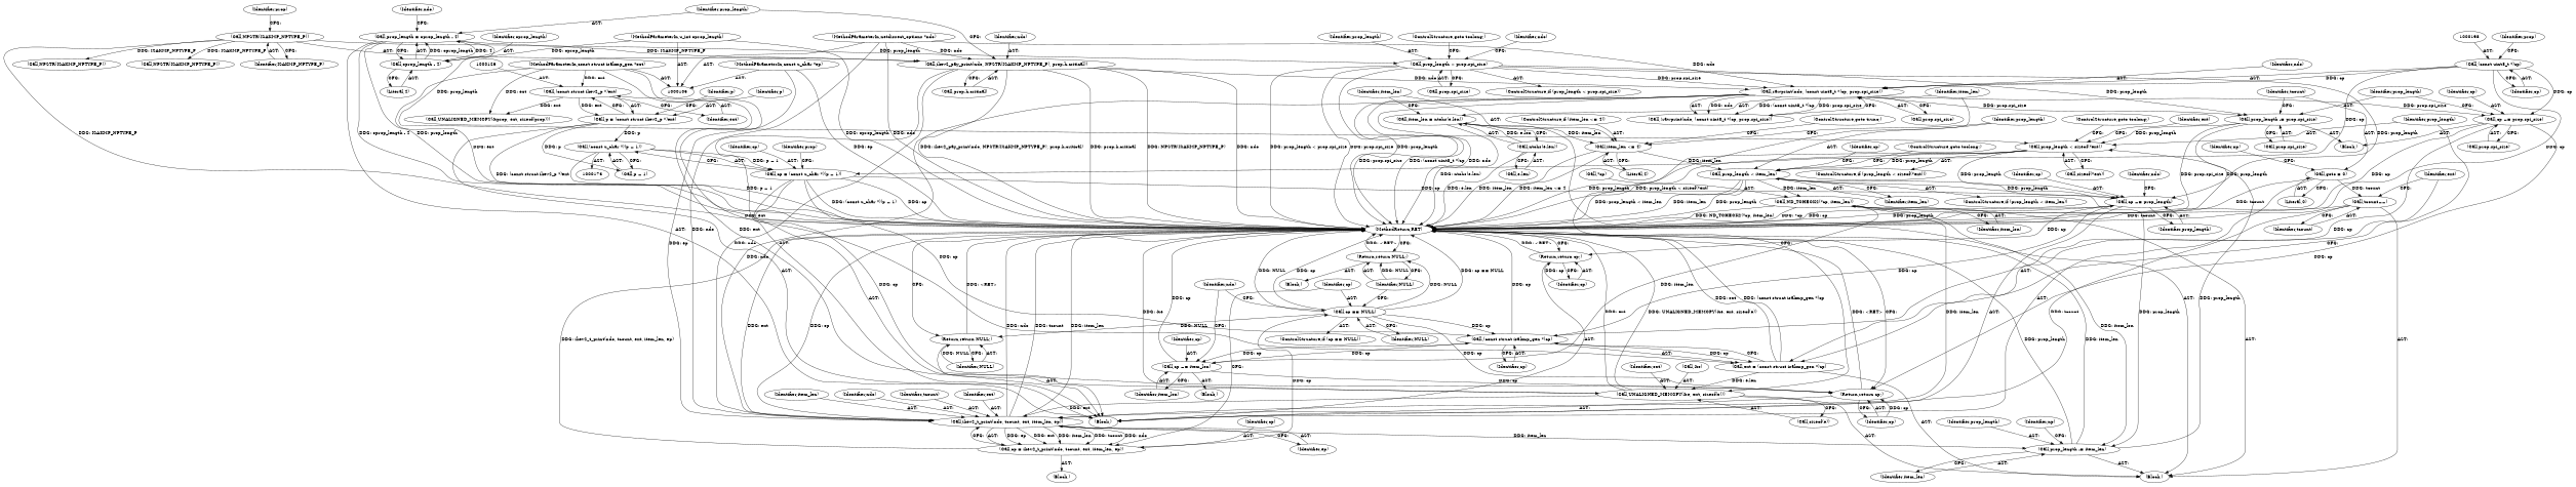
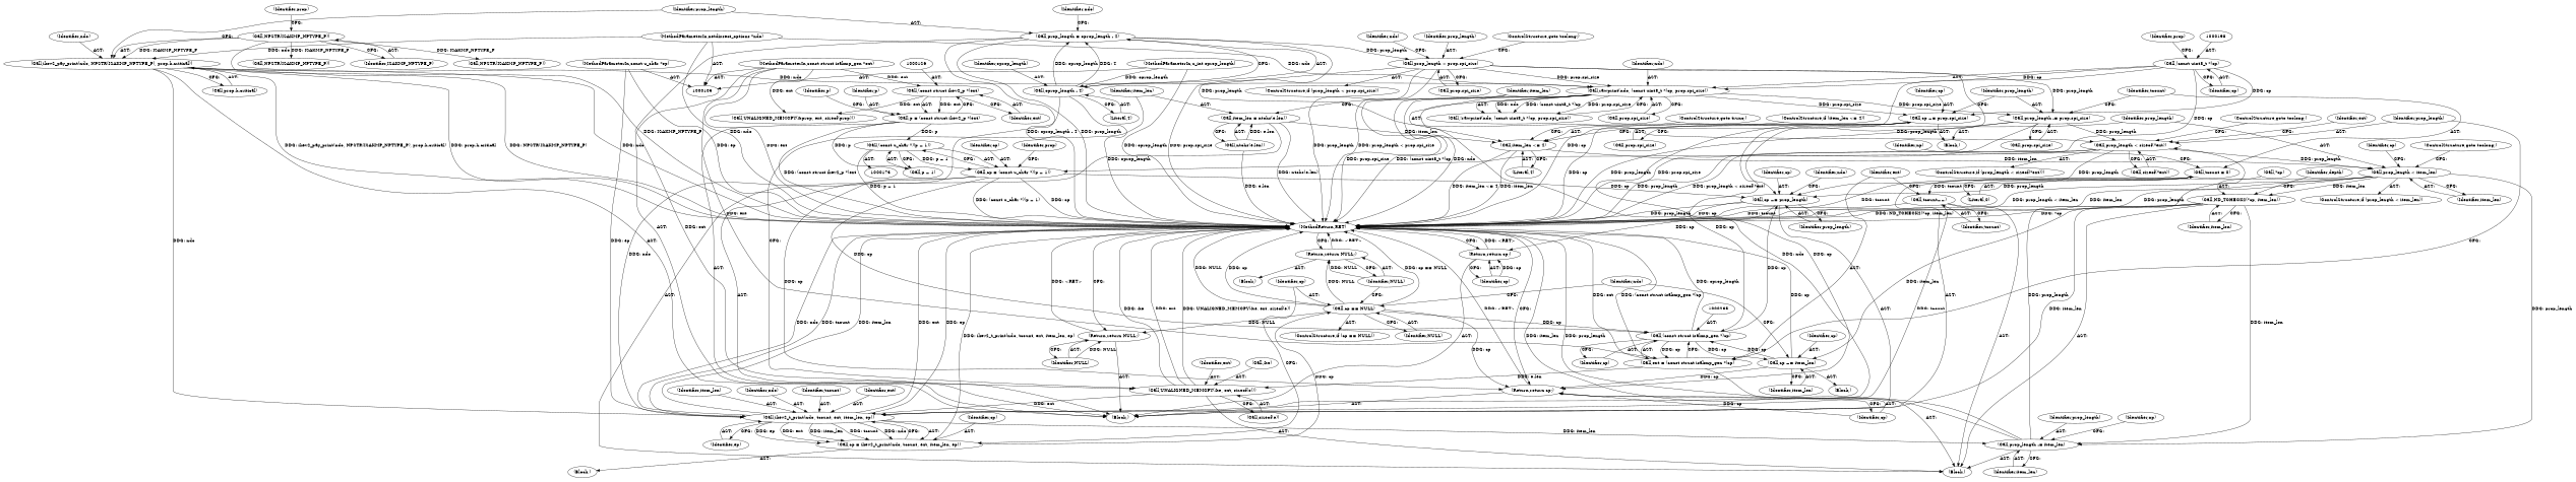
  digraph {
    n1 [label="(Call,prop_length < sizeof(*ext))"]
    n2 [label="(Call,prop_length < item_len)"]
    n3 [label="(Call,cp += prop_length)"]
    n4 [label="(MethodReturn,RET)"]
    n5 [label="(Call,sizeof(*ext))"]
    n6 [label="(ControlStructure,if (prop_length < sizeof(*ext)))"]
    n7 [label="(Call,prop_length -= item_len)"]
    n8 [label="(Call,ND_TCHECK2(*cp, item_len))"]
    n9 [label="(ControlStructure,if (prop_length < item_len))"]
    n10 [label="(Identifier,item_len)"]
    n11 [label="(Block,)"]
    n12 [label="(Return,return cp;)"]
    n13 [label="(Identifier,prop_length)"]
    n14 [label="(Return,return cp;)"]
    n15 [label="(Return,return NULL;)"]
    n16 [label="(Return,return NULL;)"]
    n17 [label="(Call,prop_length -= prop.spi_size)"]
    n18 [label="(Block,)"]
    n19 [label="(Call,prop.spi_size)"]
    n20 [label="(Call,rawprint(ndo, (const uint8_t *)cp, prop.spi_size))"]
    n21 [label="(Call,ikev2_t_print(ndo, tcount, ext, item_len, ep))"]
    n22 [label="(Call,cp += prop.spi_size)"]
    n23 [label="(Call,prop.spi_size)"]
    n24 [label="(Call,!rawprint(ndo, (const uint8_t *)cp, prop.spi_size))"]
    n25 [label="(Call,cp = ikev2_t_print(ndo, tcount, ext, item_len, ep))"]
    n26 [label="(Identifier,ep)"]
    n27 [label="(Call,(const struct isakmp_gen *)cp)"]
    n28 [label="(Call,prop.spi_size)"]
    n29 [label="(Call,ikev2_pay_print(ndo, NPSTR(ISAKMP_NPTYPE_P), prop.h.critical))"]
    n30 [label="(Call,prop.h.critical)"]
    n31 [label="(MethodParameterIn,netdissect_options *ndo)"]
    1000105
    n33 [label="(Call,NPSTR(ISAKMP_NPTYPE_P))"]
    n34 [label="(Identifier,ISAKMP_NPTYPE_P)"]
    n35 [label="(Call,NPSTR(ISAKMP_NPTYPE_P))"]
    n36 [label="(Call,NPSTR(ISAKMP_NPTYPE_P))"]
    n37 [label="(Call,(const uint8_t *)cp)"]
    n38 [label="(Identifier,cp)"]
    n39 [label="(Call,cp = (const u_char *)(p + 1))"]
    n40 [label="(Call,(const u_char *)(p + 1))"]
    n41 [label="(Call,p + 1)"]
    1000173
    n43 [label="(Call,ext = (const struct isakmp_gen *)cp)"]
    n44 [label="(Call,cp += item_len)"]
    n45 [label="(Identifier,cp)"]
    n46 [label="(Identifier,cp)"]
    n47 [label="(Call,p = (const struct ikev2_p *)ext)"]
    n48 [label="(Call,(const struct ikev2_p *)ext)"]
    n49 [label="(Identifier,ext)"]
    n50 [label="(Call,UNALIGNED_MEMCPY(&prop, ext, sizeof(prop)))"]
    n51 [label="(MethodParameterIn,const struct isakmp_gen *ext)"]
    n52 [label="(Call,UNALIGNED_MEMCPY(&e, ext, sizeof(e)))"]
    n53 [label="(Block,)"]
    n54 [label="(Call,sizeof(e))"]
    n55 [label="(Call,prop_length < prop.spi_size)"]
    n56 [label="(Call,prop.spi_size)"]
    n57 [label="(ControlStructure,if (prop_length < prop.spi_size))"]
    n58 [label="(Call,prop_length = oprop_length - 4)"]
    n59 [label="(Call,oprop_length - 4)"]
    n60 [label="(Literal,4)"]
    n61 [label="(MethodParameterIn,u_int oprop_length)"]
    n62 [label="(Identifier,item_len)"]
    n63 [label="(Call,tcount++)"]
    n64 [label="(Identifier,tcount)"]
    n65 [label="(Call,cp == NULL)"]
    n66 [label="(Block,)"]
-   n67 [label="(Call,goto = 0)"]
+   n67 [label="(Call,tcount = 0)"]
    n68 [label="(Literal,0)"]
    n69 [label="(Identifier,item_len)"]
    n70 [label="(Block,)"]
    n71 [label="(Identifier,item_len)"]
    n72 [label="(Call,item_len <= 4)"]
    n73 [label="(Literal,4)"]
    n74 [label="(ControlStructure,if (item_len <= 4))"]
    n75 [label="(Call,item_len = ntohs(e.len))"]
    n76 [label="(Call,ntohs(e.len))"]
-   n77 [label="(Call,e.len)"]
    n78 [label="(ControlStructure,if (cp == NULL))"]
    n79 [label="(Identifier,NULL)"]
    n80 [label="(Block,)"]
    n81 [label="(Identifier,NULL)"]
    n82 [label="(Identifier,NULL)"]
    n83 [label="(MethodParameterIn,const u_char *ep)"]
    n84 [label="(Identifier,cp)"]
    n85 [label="(Identifier,cp)"]
    n86 [label="(Identifier,ndo)"]
    n87 [label="(ControlStructure,goto toolong;)"]
    n88 [label="(Call,*cp)"]
    n89 [label="(Identifier,prop_length)"]
    n90 [label="(Identifier,tcount)"]
    n91 [label="(Identifier,cp)"]
    n92 [label="(Identifier,item_len)"]
    n93 [label="(Identifier,np)"]
    n94 [label="(Identifier,cp)"]
    n95 [label="(Identifier,cp)"]
+   n96 [label="(Identifier,depth)"]
    n97 [label="(Identifier,p)"]
    n98 [label="(Identifier,ext)"]
    n99 [label="(Identifier,prop)"]
    n100 [label="(Identifier,ext)"]
    n101 [label="(Identifier,item_len)"]
    n102 [label="(Identifier,oprop_length)"]
    n103 [label="(Identifier,prop_length)"]
    n104 [label="(Identifier,ndo)"]
    n105 [label="(Identifier,prop_length)"]
    n106 [label="(Identifier,prop_length)"]
    n107 [label="(Identifier,np)"]
    n108 [label="(Identifier,ndo)"]
    n109 [label="(Identifier,prop_length)"]
    n110 [label="(ControlStructure,goto trunc;)"]
    n111 [label="(Identifier,ndo)"]
    n112 [label="(Identifier,cp)"]
    n113 [label="(Identifier,ndo)"]
    n114 [label="(Identifier,prop_length)"]
    n115 [label="(Identifier,tcount)"]
    n116 [label="(Identifier,ext)"]
    n117 [label="(Identifier,cp)"]
    n118 [label="(Identifier,cp)"]
    n119 [label="(Identifier,p)"]
    n120 [label="(Identifier,prop)"]
    n121 [label="(Identifier,prop)"]
    n122 [label="(Identifier,ndo)"]
    n123 [label="(Identifier,item_len)"]
    n124 [label="(Identifier,ext)"]
    n125 [label="(Identifier,ndo)"]
    n126 [label="(ControlStructure,goto toolong;)"]
    n127 [label="(Call,&e)"]
    n128 [label="(ControlStructure,goto toolong;)"]
    1000198
    1000126
+   1000235
    n1 -> n2 [label="DDG: prop_length"]
    n1 -> n3 [label="DDG: prop_length"]
    n1 -> n4 [label="DDG: prop_length"]
    n1 -> n4 [label="DDG: prop_length < sizeof(*ext)"]
    n1 -> n5 [label="CFG: "]
    n1 -> n6 [label="AST: "]
    n2 -> n3 [label="DDG: prop_length"]
    n2 -> n4 [label="DDG: prop_length < item_len"]
    n2 -> n4 [label="DDG: item_len"]
    n2 -> n4 [label="DDG: prop_length"]
    n2 -> n7 [label="DDG: prop_length"]
    n2 -> n8 [label="DDG: item_len"]
    n2 -> n9 [label="AST: "]
    n2 -> n10 [label="CFG: "]
    n3 -> n4 [label="DDG: prop_length"]
    n3 -> n4 [label="DDG: cp"]
    n3 -> n11 [label="AST: "]
    n3 -> n12 [label="DDG: cp"]
    n3 -> n13 [label="CFG: "]
    n4 -> n12 [label="CFG: "]
    n4 -> n14 [label="CFG: "]
    n4 -> n15 [label="CFG: "]
    n4 -> n16 [label="CFG: "]
    n5 -> n1 [label="AST: "]
    n7 -> n1 [label="DDG: prop_length"]
    n7 -> n4 [label="DDG: item_len"]
    n7 -> n4 [label="DDG: prop_length"]
    n7 -> n53 [label="AST: "]
    n7 -> n62 [label="CFG: "]
    n8 -> n4 [label="DDG: ND_TCHECK2(*cp, item_len)"]
    n8 -> n4 [label="DDG: *cp"]
    n8 -> n7 [label="DDG: item_len"]
    n8 -> n21 [label="DDG: item_len"]
    n8 -> n44 [label="DDG: item_len"]
    n8 -> n53 [label="AST: "]
    n8 -> n71 [label="CFG: "]
    n10 -> n2 [label="AST: "]
    n12 -> n4 [label="DDG: <RET>"]
    n12 -> n11 [label="AST: "]
    n12 -> n84 [label="CFG: "]
    n13 -> n3 [label="AST: "]
    n14 -> n4 [label="DDG: <RET>"]
    n14 -> n11 [label="AST: "]
    n14 -> n46 [label="CFG: "]
    n15 -> n4 [label="DDG: <RET>"]
    n15 -> n80 [label="AST: "]
    n15 -> n81 [label="CFG: "]
    n16 -> n4 [label="DDG: <RET>"]
    n16 -> n11 [label="AST: "]
    n16 -> n82 [label="CFG: "]
    n17 -> n1 [label="DDG: prop_length"]
    n17 -> n4 [label="DDG: prop_length"]
    n17 -> n4 [label="DDG: prop.spi_size"]
    n17 -> n18 [label="AST: "]
    n17 -> n19 [label="CFG: "]
    n19 -> n17 [label="AST: "]
    n20 -> n4 [label="DDG: prop.spi_size"]
    n20 -> n4 [label="DDG: (const uint8_t *)cp"]
    n20 -> n4 [label="DDG: ndo"]
    n20 -> n17 [label="DDG: prop.spi_size"]
    n20 -> n21 [label="DDG: ndo"]
    n20 -> n22 [label="DDG: prop.spi_size"]
    n20 -> n23 [label="CFG: "]
    n20 -> n24 [label="AST: "]
    n20 -> n24 [label="DDG: ndo"]
    n20 -> n24 [label="DDG: (const uint8_t *)cp"]
    n20 -> n24 [label="DDG: prop.spi_size"]
    n21 -> n4 [label="DDG: ndo"]
    n21 -> n4 [label="DDG: tcount"]
    n21 -> n4 [label="DDG: item_len"]
    n21 -> n4 [label="DDG: ext"]
    n21 -> n4 [label="DDG: ep"]
    n21 -> n7 [label="DDG: item_len"]
    n21 -> n25 [label="AST: "]
    n21 -> n25 [label="DDG: ep"]
    n21 -> n25 [label="DDG: ext"]
    n21 -> n25 [label="DDG: item_len"]
    n21 -> n25 [label="DDG: tcount"]
    n21 -> n25 [label="DDG: ndo"]
    n21 -> n26 [label="CFG: "]
    n22 -> n4 [label="DDG: cp"]
    n22 -> n14 [label="DDG: cp"]
    n22 -> n18 [label="AST: "]
    n22 -> n27 [label="DDG: cp"]
    n22 -> n28 [label="CFG: "]
    n23 -> n20 [label="AST: "]
    n24 -> n20 [label="CFG: "]
    n25 -> n4 [label="DDG: ikev2_t_print(ndo, tcount, ext, item_len, ep)"]
    n25 -> n21 [label="CFG: "]
    n25 -> n65 [label="DDG: cp"]
    n25 -> n66 [label="AST: "]
    n26 -> n21 [label="AST: "]
    n27 -> n3 [label="DDG: cp"]
-   n27 -> n4 [label="DDG: cp"]
+   n27 -> n4 [label="DDG: oprop_length"]
    n27 -> n43 [label="AST: "]
    n27 -> n43 [label="DDG: cp"]
    n27 -> n44 [label="DDG: cp"]
    n27 -> n45 [label="CFG: "]
    n28 -> n22 [label="AST: "]
    n29 -> n4 [label="DDG: prop.h.critical"]
    n29 -> n4 [label="DDG: NPSTR(ISAKMP_NPTYPE_P)"]
    n29 -> n4 [label="DDG: ndo"]
    n29 -> n4 [label="DDG: ikev2_pay_print(ndo, NPSTR(ISAKMP_NPTYPE_P), prop.h.critical)"]
    n29 -> n11 [label="AST: "]
    n29 -> n20 [label="DDG: ndo"]
    n29 -> n21 [label="DDG: ndo"]
    n29 -> n30 [label="CFG: "]
    n30 -> n29 [label="AST: "]
    n31 -> n4 [label="DDG: ndo"]
    n31 -> n20 [label="DDG: ndo"]
-   n31 -> n21 [label="DDG: ndo"]
+   n59 -> n21 [label="DDG: ndo"]
    n31 -> n29 [label="DDG: ndo"]
    n31 -> 1000105 [label="AST: "]
    n33 -> n4 [label="DDG: ISAKMP_NPTYPE_P"]
    n33 -> n29 [label="AST: "]
    n33 -> n29 [label="DDG: ISAKMP_NPTYPE_P"]
    n33 -> n34 [label="CFG: "]
    n33 -> n35 [label="DDG: ISAKMP_NPTYPE_P"]
    n33 -> n36 [label="DDG: ISAKMP_NPTYPE_P"]
    n34 -> n33 [label="AST: "]
    n37 -> n4 [label="DDG: cp"]
    n37 -> n20 [label="AST: "]
    n37 -> n20 [label="DDG: cp"]
    n37 -> n22 [label="DDG: cp"]
    n37 -> n38 [label="CFG: "]
    n37 -> n39 [label="DDG: cp"]
    n38 -> n37 [label="AST: "]
    n39 -> n3 [label="DDG: cp"]
    n39 -> n4 [label="DDG: (const u_char *)(p + 1)"]
    n39 -> n4 [label="DDG: cp"]
    n39 -> n11 [label="AST: "]
    n39 -> n14 [label="DDG: cp"]
    n39 -> n27 [label="DDG: cp"]
    n39 -> n40 [label="CFG: "]
    n40 -> n4 [label="DDG: p + 1"]
    n40 -> n39 [label="AST: "]
    n40 -> n39 [label="DDG: p + 1"]
    n40 -> n41 [label="CFG: "]
    n40 -> 1000173 [label="AST: "]
    n41 -> n40 [label="AST: "]
    n43 -> n4 [label="DDG: ext"]
    n43 -> n4 [label="DDG: (const struct isakmp_gen *)cp"]
    n43 -> n27 [label="CFG: "]
    n43 -> n52 [label="DDG: e.len"]
    n43 -> n53 [label="AST: "]
    n44 -> n4 [label="DDG: cp"]
    n44 -> n14 [label="DDG: cp"]
    n44 -> n27 [label="DDG: cp"]
    n44 -> n69 [label="CFG: "]
    n44 -> n70 [label="AST: "]
    n45 -> n27 [label="AST: "]
    n46 -> n14 [label="AST: "]
    n46 -> n14 [label="DDG: cp"]
    n47 -> n4 [label="DDG: (const struct ikev2_p *)ext"]
    n47 -> n11 [label="AST: "]
    n47 -> n40 [label="DDG: p"]
    n47 -> n41 [label="DDG: p"]
    n47 -> n48 [label="CFG: "]
    n48 -> n47 [label="AST: "]
    n48 -> n47 [label="DDG: ext"]
    n48 -> n49 [label="CFG: "]
    n48 -> n50 [label="DDG: ext"]
    n49 -> n48 [label="AST: "]
    n51 -> n4 [label="DDG: ext"]
    n51 -> 1000105 [label="AST: "]
    n51 -> n43 [label="DDG: ext"]
    n51 -> n48 [label="DDG: ext"]
    n51 -> n50 [label="DDG: ext"]
    n51 -> n52 [label="DDG: ext"]
    n52 -> n4 [label="DDG: &e"]
    n52 -> n4 [label="DDG: ext"]
    n52 -> n4 [label="DDG: UNALIGNED_MEMCPY(&e, ext, sizeof(e))"]
    n52 -> n21 [label="DDG: ext"]
    n52 -> n53 [label="AST: "]
    n52 -> n54 [label="CFG: "]
    n54 -> n52 [label="AST: "]
    n55 -> n3 [label="DDG: prop_length"]
    n55 -> n4 [label="DDG: prop.spi_size"]
    n55 -> n4 [label="DDG: prop_length"]
    n55 -> n4 [label="DDG: prop_length < prop.spi_size"]
    n55 -> n17 [label="DDG: prop_length"]
    n55 -> n20 [label="DDG: prop.spi_size"]
    n55 -> n56 [label="CFG: "]
    n55 -> n57 [label="AST: "]
    n56 -> n55 [label="AST: "]
    n58 -> n1 [label="DDG: prop_length"]
    n58 -> n4 [label="DDG: oprop_length - 4"]
    n58 -> n4 [label="DDG: prop_length"]
    n58 -> n11 [label="AST: "]
    n58 -> n55 [label="DDG: prop_length"]
    n58 -> n59 [label="CFG: "]
+   n59 -> n4 [label="DDG: oprop_length"]
    n59 -> n58 [label="AST: "]
    n59 -> n58 [label="DDG: oprop_length"]
    n59 -> n58 [label="DDG: 4"]
    n59 -> n60 [label="CFG: "]
    n60 -> n59 [label="AST: "]
    n61 -> n4 [label="DDG: oprop_length"]
    n61 -> 1000105 [label="AST: "]
    n61 -> n59 [label="DDG: oprop_length"]
    n62 -> n7 [label="AST: "]
    n63 -> n4 [label="DDG: tcount"]
    n63 -> n21 [label="DDG: tcount"]
    n63 -> n53 [label="AST: "]
    n63 -> n64 [label="CFG: "]
    n64 -> n63 [label="AST: "]
    n65 -> n4 [label="DDG: cp == NULL"]
    n65 -> n4 [label="DDG: NULL"]
    n65 -> n4 [label="DDG: cp"]
    n65 -> n14 [label="DDG: cp"]
    n65 -> n15 [label="DDG: NULL"]
    n65 -> n16 [label="DDG: NULL"]
    n65 -> n27 [label="DDG: cp"]
    n65 -> n78 [label="AST: "]
    n65 -> n79 [label="CFG: "]
    n67 -> n4 [label="DDG: tcount"]
    n67 -> n11 [label="AST: "]
    n67 -> n63 [label="DDG: tcount"]
    n67 -> n68 [label="CFG: "]
    n68 -> n67 [label="AST: "]
    n69 -> n44 [label="AST: "]
    n71 -> n8 [label="AST: "]
    n72 -> n2 [label="DDG: item_len"]
    n72 -> n4 [label="DDG: item_len <= 4"]
    n72 -> n4 [label="DDG: item_len"]
    n72 -> n73 [label="CFG: "]
    n73 -> n72 [label="AST: "]
    n74 -> n72 [label="AST: "]
    n75 -> n4 [label="DDG: ntohs(e.len)"]
    n75 -> n53 [label="AST: "]
    n75 -> n72 [label="DDG: item_len"]
    n75 -> n76 [label="CFG: "]
    n76 -> n4 [label="DDG: e.len"]
    n76 -> n75 [label="AST: "]
    n76 -> n75 [label="DDG: e.len"]
-   n76 -> n77 [label="CFG: "]
-   n77 -> n76 [label="AST: "]
    n79 -> n65 [label="AST: "]
    n81 -> n15 [label="AST: "]
    n81 -> n15 [label="DDG: NULL"]
    n81 -> n65 [label="CFG: "]
    n82 -> n16 [label="AST: "]
    n82 -> n16 [label="DDG: NULL"]
    n83 -> n4 [label="DDG: ep"]
    n83 -> n21 [label="DDG: ep"]
    n83 -> 1000105 [label="AST: "]
    n84 -> n12 [label="AST: "]
    n84 -> n12 [label="DDG: cp"]
    n85 -> n39 [label="AST: "]
    n86 -> n55 [label="CFG: "]
    n87 -> n1 [label="CFG: "]
    n88 -> n8 [label="AST: "]
    n89 -> n29 [label="CFG: "]
    n89 -> n58 [label="AST: "]
    n90 -> n17 [label="CFG: "]
    n90 -> n67 [label="AST: "]
    n91 -> n3 [label="AST: "]
    n92 -> n21 [label="AST: "]
    n93 -> n67 [label="CFG: "]
    n94 -> n44 [label="AST: "]
    n95 -> n25 [label="AST: "]
+   n96 -> n8 [label="CFG: "]
    n97 -> n47 [label="CFG: "]
    n98 -> n1 [label="CFG: "]
    n99 -> n37 [label="CFG: "]
    n100 -> n43 [label="AST: "]
    n100 -> n63 [label="CFG: "]
    n101 -> n72 [label="AST: "]
    n101 -> n75 [label="CFG: "]
    n102 -> n59 [label="AST: "]
    n103 -> n17 [label="AST: "]
    n103 -> n22 [label="CFG: "]
    n104 -> n3 [label="CFG: "]
    n105 -> n55 [label="AST: "]
    n106 -> n7 [label="AST: "]
    n107 -> n7 [label="CFG: "]
    n108 -> n21 [label="AST: "]
    n109 -> n2 [label="AST: "]
    n109 -> n72 [label="CFG: "]
    n110 -> n72 [label="CFG: "]
    n111 -> n58 [label="CFG: "]
    n112 -> n25 [label="CFG: "]
    n112 -> n65 [label="AST: "]
    n113 -> n29 [label="AST: "]
    n114 -> n1 [label="AST: "]
    n114 -> n43 [label="CFG: "]
    n115 -> n21 [label="AST: "]
    n116 -> n52 [label="AST: "]
    n117 -> n22 [label="AST: "]
    n118 -> n2 [label="CFG: "]
    n119 -> n47 [label="AST: "]
    n120 -> n33 [label="CFG: "]
    n121 -> n39 [label="CFG: "]
    n122 -> n44 [label="CFG: "]
    n122 -> n65 [label="CFG: "]
    n123 -> n52 [label="CFG: "]
    n123 -> n75 [label="AST: "]
    n124 -> n21 [label="AST: "]
    n125 -> n20 [label="AST: "]
    n126 -> n55 [label="CFG: "]
    n127 -> n52 [label="AST: "]
    n128 -> n2 [label="CFG: "]
    1000198 -> n37 [label="AST: "]
    1000126 -> n48 [label="AST: "]
+   1000235 -> n27 [label="AST: "]
  }
